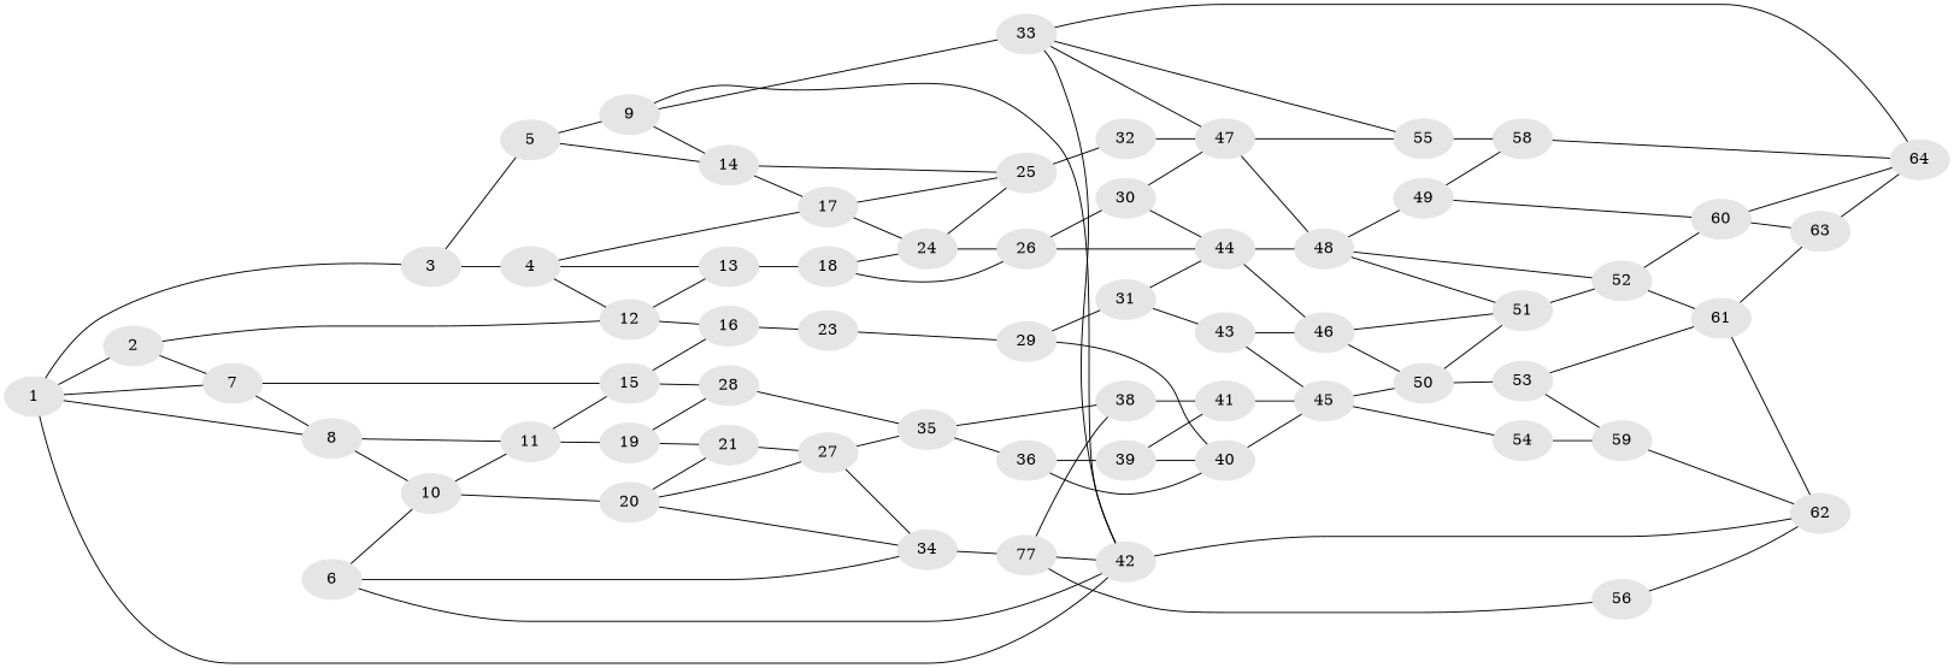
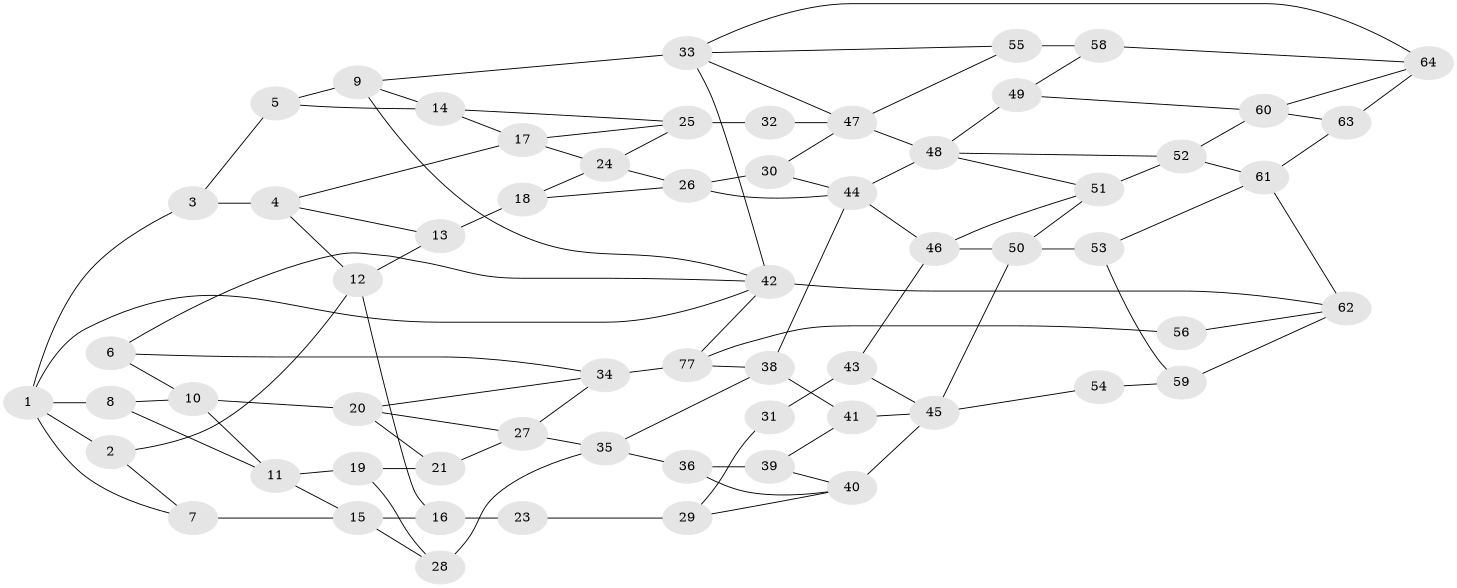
  graph {
    rankdir=LR
    node [color=gray90 style=filled]
    edge [weight=1.0]
    1
    2
    3
    7
    8
    42
    12
    4
    5
    15
    10
    11
    62
    13
    16
    17
    9
    14
    18
    25
    24
    33
    6
    34
    20
    n26 [label=77]
    28
    19
    47
    55
    64
    21
    27
    23
    26
    32
    35
    29
    30
    44
    31
    43
    40
    46
    48
    36
    38
    39
    45
    58
    56
    41
    50
    54
    51
    49
    52
    53
    59
    60
    61
    63
    1 -- 2
    1 -- 3
    1 -- 7
    1 -- 8
    1 -- 42
    2 -- 7
    2 -- 12
    3 -- 4
    3 -- 5
-   7 -- 8
    7 -- 15
    8 -- 10
    8 -- 11
    42 -- 62
    12 -- 13
    12 -- 16
    4 -- 12
    4 -- 13
    4 -- 17
    5 -- 9 [weight=2.0]
    5 -- 14
    15 -- 16
    15 -- 28
    10 -- 11
    10 -- 20
    11 -- 15
    11 -- 19
    13 -- 18
    16 -- 23
    17 -- 25
    17 -- 24
    9 -- 42
    9 -- 14
    9 -- 33
    14 -- 17
    14 -- 25
    18 -- 24
    18 -- 26
    25 -- 32
    24 -- 25
    24 -- 26
    33 -- 42
    33 -- 47
    33 -- 55
    33 -- 64
    6 -- 42
    6 -- 10
    6 -- 34
    34 -- n26
    20 -- 34
    20 -- 21
    20 -- 27
    n26 -- 42
    n26 -- 38
    n26 -- 56
    28 -- 35
    19 -- 28
    19 -- 21 [weight=2.0]
    47 -- 55
    47 -- 48
    55 -- 58 [weight=2.0]
    21 -- 27
    27 -- 34
    27 -- 35
    23 -- 29
    26 -- 30
    26 -- 44
    32 -- 47 [weight=2.0]
    35 -- 36
    35 -- 38
    29 -- 31
    29 -- 40
    30 -- 47
    30 -- 44
    44 -- 46
    44 -- 48 [weight=2.0]
-   31 -- 44
+   38 -- 44
    31 -- 43
    43 -- 46 [weight=3.0]
    43 -- 45
    40 -- 45
    46 -- 50
    46 -- 51
    48 -- 51
    48 -- 49
    48 -- 52
    36 -- 40
    36 -- 39
    38 -- 41
    39 -- 40
    39 -- 41
    45 -- 50
    45 -- 54
    58 -- 64
    56 -- 62
    41 -- 45 [weight=2.0]
    50 -- 51
    50 -- 53
    54 -- 59
    51 -- 52
    49 -- 58
    49 -- 60
    52 -- 60
    52 -- 61
    53 -- 59
    53 -- 61
    59 -- 62
    60 -- 64
    60 -- 63
    61 -- 62
    61 -- 63
    63 -- 64
  }
